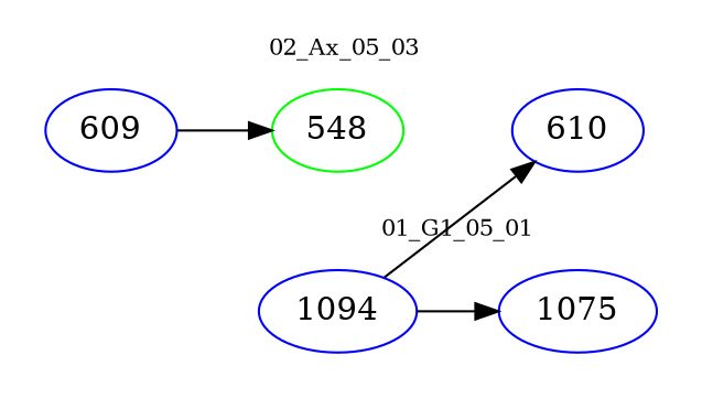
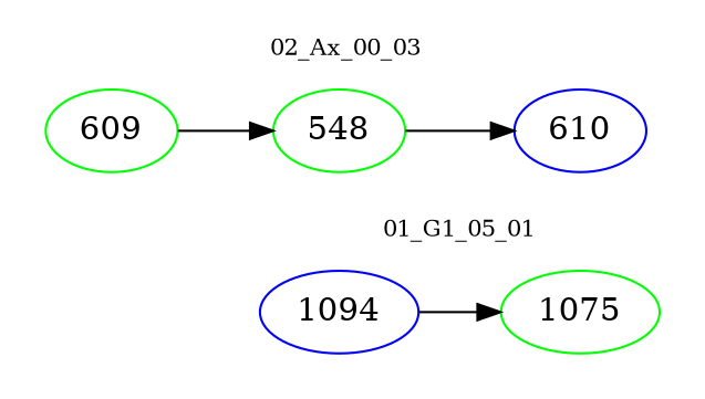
  digraph {
    rankdir=LR
    node [color=blue]
    edge [color=black]
-   n1 [label=609]
+   n1 [color=green label=609]
    n2 [color=green label=548]
    n3 [label=610]
    n4 [label=1094]
-   n5 [label=1075]
+   n5 [color=green label=1075]
    subgraph cluster_1 {
      color=white
      fontsize=10
-     label="02_Ax_05_03"
+     label="02_Ax_00_03"
      n1
      n2
      n3
    }
    subgraph cluster_2 {
      color=white
      fontsize=10
      label="01_G1_05_01"
      n4
      n5
    }
    n1 -> n2
-   n4 -> n3
+   n2 -> n3
    n4 -> n5
  }
